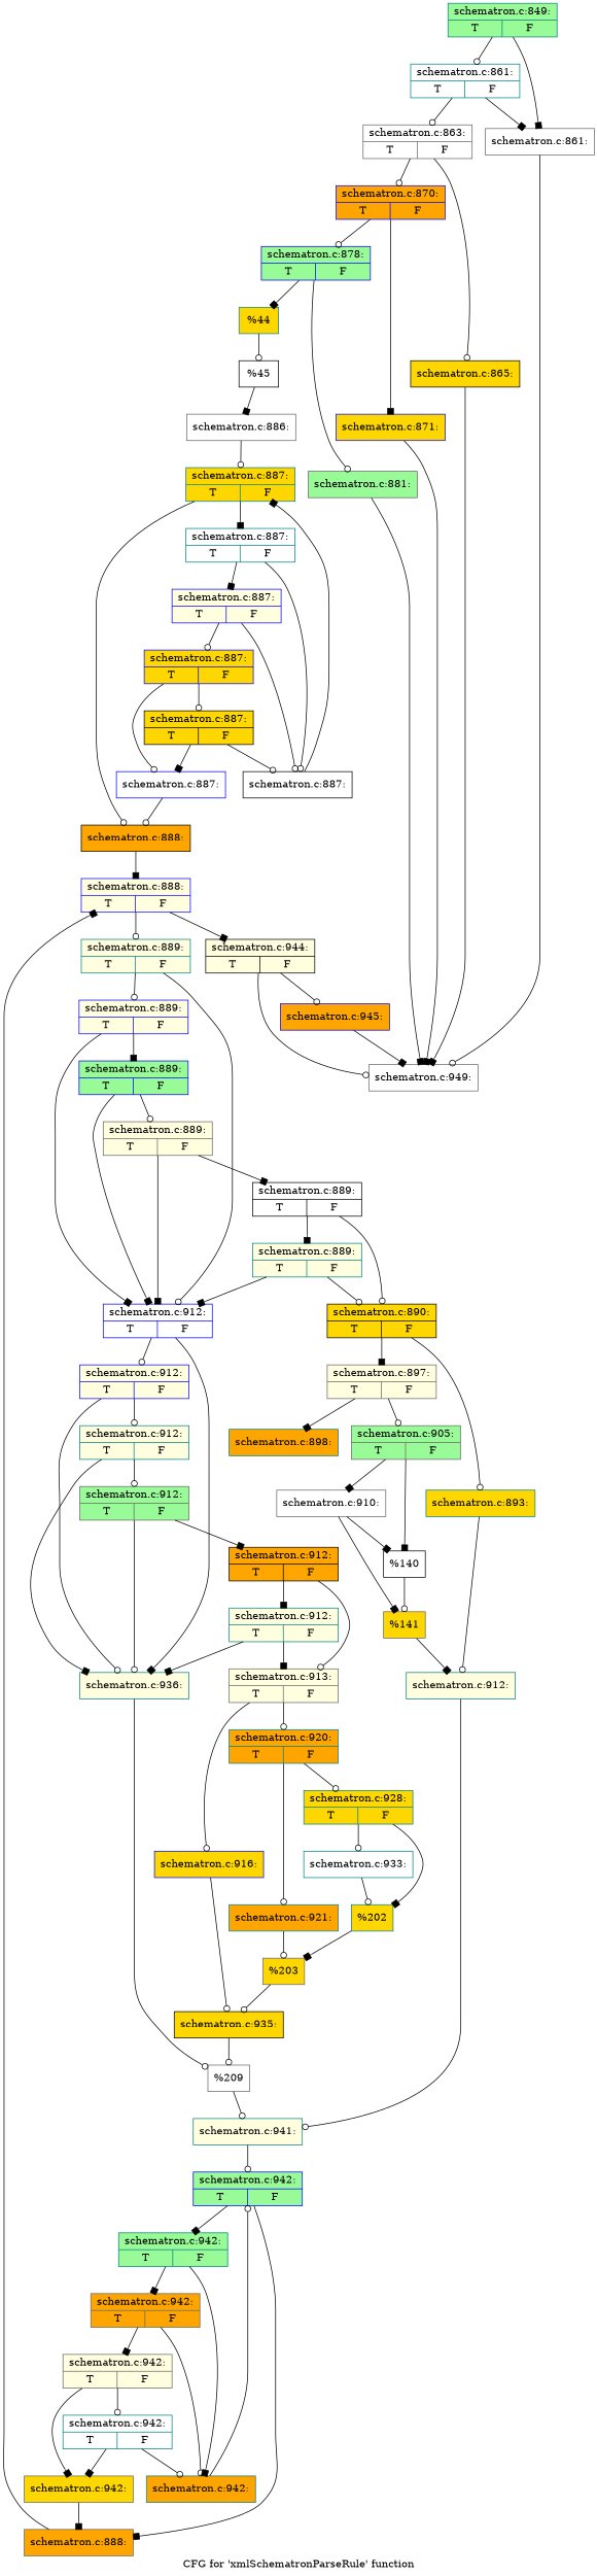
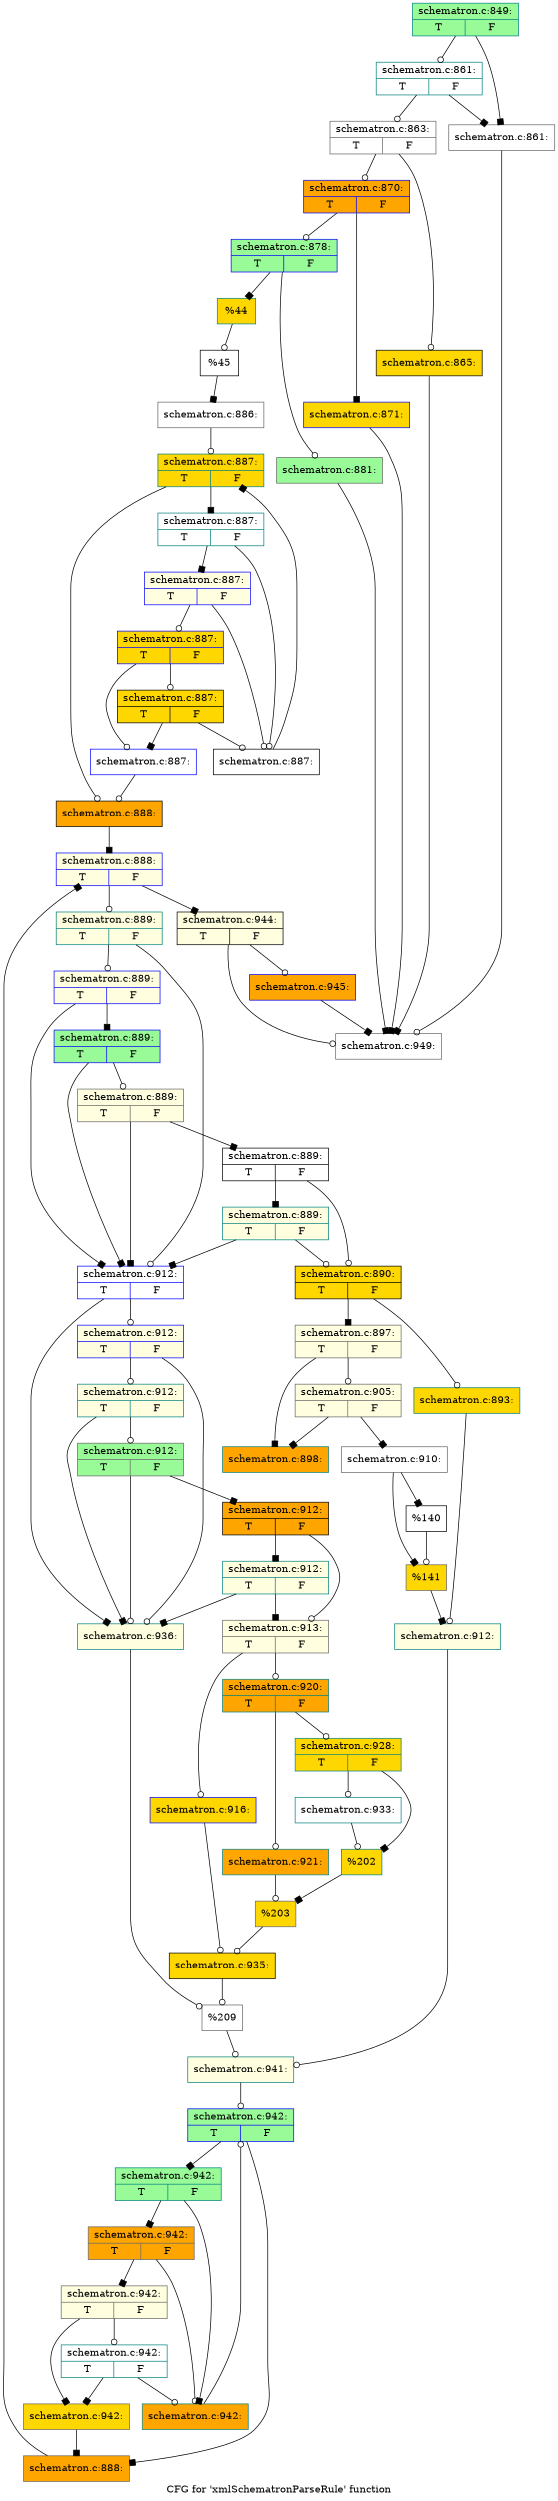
  digraph {
    label="CFG for 'xmlSchematronParseRule' function"
    node [color=teal fillcolor=white shape=record style=filled]
    edge [arrowhead=odot]
    n1 [fillcolor=palegreen label="{schematron.c:849:|{<s0>T|<s1>F}}"]
    n2 [color=gray40 label="{schematron.c:861:}"]
    n3 [label="{schematron.c:861:|{<s0>T|<s1>F}}"]
    n4 [color=gray40 label="{schematron.c:949:}"]
    n5 [color=gray40 label="{schematron.c:863:|{<s0>T|<s1>F}}"]
    n6 [color=black fillcolor=gold label="{schematron.c:865:}"]
    n7 [color=blue fillcolor=orange label="{schematron.c:870:|{<s0>T|<s1>F}}"]
    n8 [color=blue fillcolor=gold label="{schematron.c:871:}"]
    n9 [color=blue fillcolor=palegreen label="{schematron.c:878:|{<s0>T|<s1>F}}"]
    n10 [color=gray40 fillcolor=palegreen label="{schematron.c:881:}"]
    n11 [fillcolor=gold label="{%44}"]
    n12 [color=black label="{%45}"]
    n13 [color=gray40 label="{schematron.c:886:}"]
    n14 [fillcolor=gold label="{schematron.c:887:|{<s0>T|<s1>F}}"]
    n15 [label="{schematron.c:887:|{<s0>T|<s1>F}}"]
    n16 [color=black fillcolor=orange label="{schematron.c:888:}"]
    n17 [color=blue fillcolor=lightyellow label="{schematron.c:887:|{<s0>T|<s1>F}}"]
    n18 [color=black label="{schematron.c:887:}"]
    n19 [color=blue fillcolor=lightyellow label="{schematron.c:888:|{<s0>T|<s1>F}}"]
    n20 [color=blue fillcolor=gold label="{schematron.c:887:|{<s0>T|<s1>F}}"]
    n21 [fillcolor=lightyellow label="{schematron.c:889:|{<s0>T|<s1>F}}"]
    n22 [color=black fillcolor=lightyellow label="{schematron.c:944:|{<s0>T|<s1>F}}"]
    n23 [color=blue label="{schematron.c:887:}"]
    n24 [color=black fillcolor=gold label="{schematron.c:887:|{<s0>T|<s1>F}}"]
    n25 [color=blue fillcolor=lightyellow label="{schematron.c:889:|{<s0>T|<s1>F}}"]
    n26 [color=blue label="{schematron.c:912:|{<s0>T|<s1>F}}"]
    n27 [color=blue fillcolor=orange label="{schematron.c:945:}"]
    n28 [color=blue fillcolor=palegreen label="{schematron.c:889:|{<s0>T|<s1>F}}"]
    n29 [color=blue fillcolor=lightyellow label="{schematron.c:912:|{<s0>T|<s1>F}}"]
    n30 [fillcolor=lightyellow label="{schematron.c:936:}"]
    n31 [color=gray40 fillcolor=lightyellow label="{schematron.c:889:|{<s0>T|<s1>F}}"]
    n32 [fillcolor=lightyellow label="{schematron.c:912:|{<s0>T|<s1>F}}"]
    n33 [color=gray40 label="{%209}"]
    n34 [color=black label="{schematron.c:889:|{<s0>T|<s1>F}}"]
    n35 [color=black fillcolor=gold label="{schematron.c:890:|{<s0>T|<s1>F}}"]
    n36 [fillcolor=lightyellow label="{schematron.c:889:|{<s0>T|<s1>F}}"]
    n37 [fillcolor=gold label="{schematron.c:893:}"]
    n38 [color=gray40 fillcolor=lightyellow label="{schematron.c:897:|{<s0>T|<s1>F}}"]
    n39 [fillcolor=lightyellow label="{schematron.c:912:}"]
    n40 [fillcolor=orange label="{schematron.c:898:}"]
-   n41 [color=gray40 fillcolor=palegreen label="{schematron.c:905:|{<s0>T|<s1>F}}"]
+   n41 [color=gray40 fillcolor=lightyellow label="{schematron.c:905:|{<s0>T|<s1>F}}"]
    n42 [fillcolor=lightyellow label="{schematron.c:941:}"]
    n43 [color=gray40 label="{schematron.c:910:}"]
    n44 [color=black label="{%140}"]
    n45 [color=blue fillcolor=palegreen label="{schematron.c:942:|{<s0>T|<s1>F}}"]
    n46 [color=gray40 fillcolor=gold label="{%141}"]
    n47 [fillcolor=palegreen label="{schematron.c:942:|{<s0>T|<s1>F}}"]
    n48 [color=gray40 fillcolor=orange label="{schematron.c:888:}"]
    n49 [color=gray40 fillcolor=palegreen label="{schematron.c:912:|{<s0>T|<s1>F}}"]
    n50 [color=black fillcolor=orange label="{schematron.c:912:|{<s0>T|<s1>F}}"]
    n51 [color=gray40 fillcolor=lightyellow label="{schematron.c:913:|{<s0>T|<s1>F}}"]
    n52 [fillcolor=lightyellow label="{schematron.c:912:|{<s0>T|<s1>F}}"]
    n53 [color=blue fillcolor=gold label="{schematron.c:916:}"]
    n54 [fillcolor=orange label="{schematron.c:920:|{<s0>T|<s1>F}}"]
    n55 [color=black fillcolor=gold label="{schematron.c:935:}"]
    n56 [fillcolor=orange label="{schematron.c:921:}"]
    n57 [fillcolor=gold label="{schematron.c:928:|{<s0>T|<s1>F}}"]
    n58 [color=gray40 fillcolor=gold label="{%203}"]
    n59 [label="{schematron.c:933:}"]
    n60 [fillcolor=gold label="{%202}"]
    n61 [color=gray40 fillcolor=orange label="{schematron.c:942:|{<s0>T|<s1>F}}"]
    n62 [fillcolor=orange label="{schematron.c:942:}"]
    n63 [color=gray40 fillcolor=lightyellow label="{schematron.c:942:|{<s0>T|<s1>F}}"]
    n64 [color=gray40 fillcolor=gold label="{schematron.c:942:}"]
    n65 [label="{schematron.c:942:|{<s0>T|<s1>F}}"]
    n1 -> n2 [arrowhead=box]
    n1 -> n3
    n2 -> n4
    n3 -> n2 [arrowhead=box]
    n3 -> n5
    n5 -> n6
    n5 -> n7
    n6 -> n4 [arrowhead=box]
    n7 -> n8 [arrowhead=box]
    n7 -> n9
    n8 -> n4 [arrowhead=box]
    n9 -> n10
    n9 -> n11 [arrowhead=box]
    n10 -> n4 [arrowhead=box]
    n11 -> n12
    n12 -> n13 [arrowhead=box]
    n13 -> n14
    n14 -> n15 [arrowhead=box]
    n14 -> n16
    n15 -> n17 [arrowhead=box]
    n15 -> n18
    n16 -> n19 [arrowhead=box]
    n17 -> n18
    n17 -> n20
    n18 -> n14 [arrowhead=box]
    n19 -> n21
    n19 -> n22 [arrowhead=box]
    n20 -> n23
    n20 -> n24
    n21 -> n25
    n21 -> n26
    n22 -> n4
    n22 -> n27
    n23 -> n16
    n24 -> n18
    n24 -> n23 [arrowhead=box]
    n25 -> n26 [arrowhead=box]
    n25 -> n28 [arrowhead=box]
    n26 -> n29
    n26 -> n30 [arrowhead=box]
    n27 -> n4 [arrowhead=box]
    n28 -> n26 [arrowhead=box]
    n28 -> n31
    n29 -> n30
    n29 -> n32
    n30 -> n33
    n31 -> n26 [arrowhead=box]
    n31 -> n34 [arrowhead=box]
    n32 -> n30 [arrowhead=box]
    n32 -> n49
    n33 -> n42
    n34 -> n35
    n34 -> n36 [arrowhead=box]
    n35 -> n37
    n35 -> n38 [arrowhead=box]
    n36 -> n26 [arrowhead=box]
    n36 -> n35
    n37 -> n39
    n38 -> n40 [arrowhead=box]
    n38 -> n41
    n39 -> n42
    n41 -> n43 [arrowhead=box]
-   n41 -> n44 [arrowhead=box]
+   n41 -> n40 [arrowhead=box]
    n42 -> n45
    n43 -> n44 [arrowhead=box]
    n43 -> n46 [arrowhead=box]
    n44 -> n46
    n45 -> n47 [arrowhead=box]
    n45 -> n48 [arrowhead=box]
    n46 -> n39 [arrowhead=box]
    n47 -> n61 [arrowhead=box]
    n47 -> n62 [arrowhead=box]
    n48 -> n19 [arrowhead=box]
    n49 -> n30
    n49 -> n50 [arrowhead=box]
    n50 -> n51
    n50 -> n52 [arrowhead=box]
    n51 -> n53
    n51 -> n54
    n52 -> n30 [arrowhead=box]
    n52 -> n51 [arrowhead=box]
    n53 -> n55
    n54 -> n56
    n54 -> n57
    n55 -> n33
    n56 -> n58
    n57 -> n59
    n57 -> n60 [arrowhead=box]
    n58 -> n55
    n59 -> n60
    n60 -> n58 [arrowhead=box]
    n61 -> n62
    n61 -> n63 [arrowhead=box]
    n62 -> n45
    n63 -> n64 [arrowhead=box]
    n63 -> n65
    n64 -> n48 [arrowhead=box]
    n65 -> n62
    n65 -> n64 [arrowhead=box]
  }
